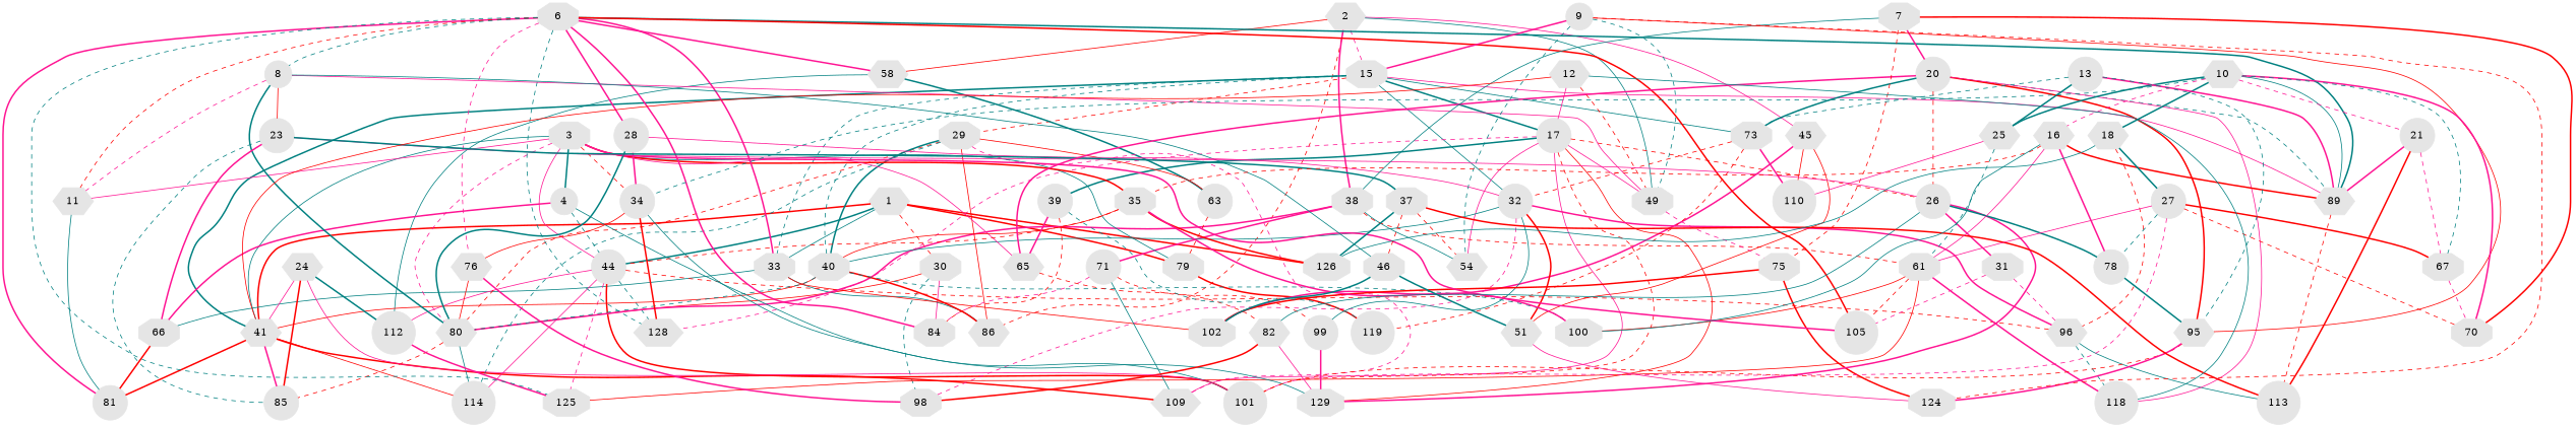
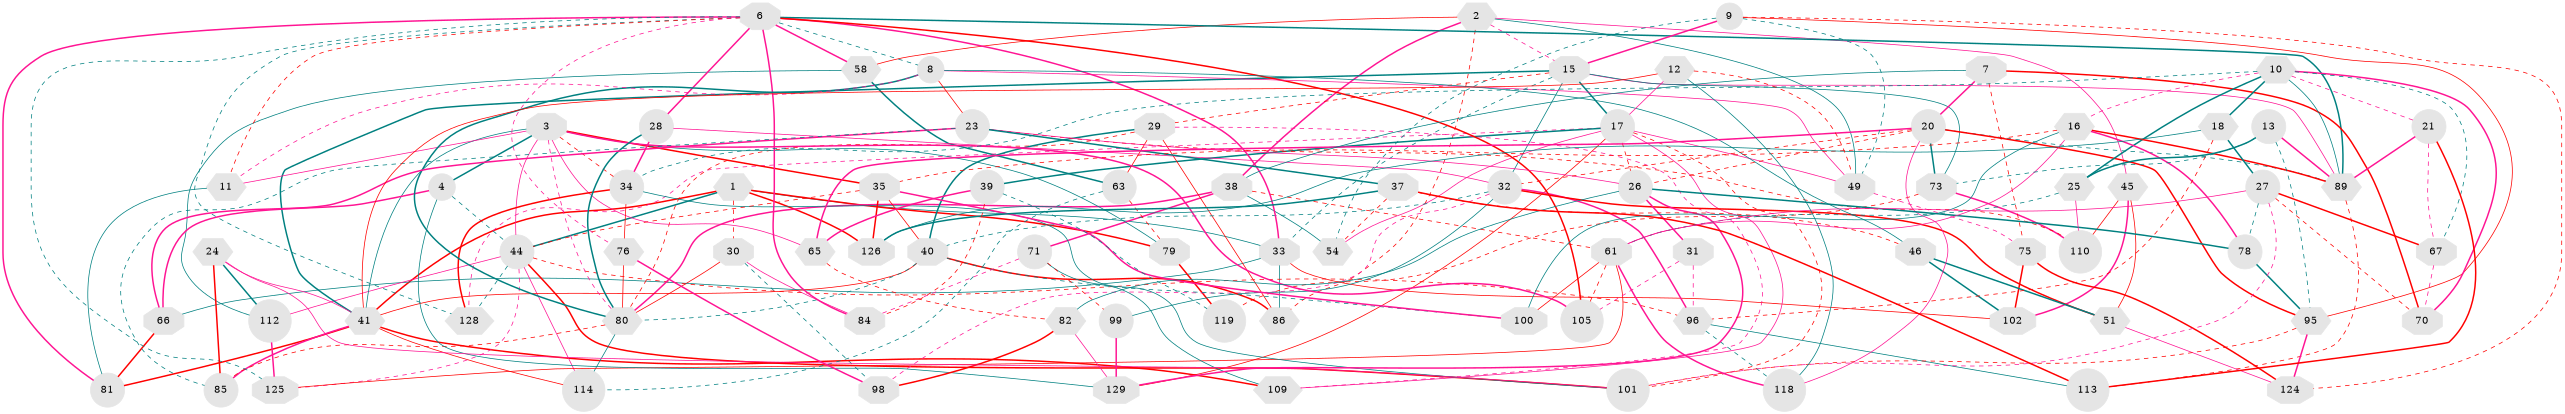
  graph {
    node [color=gray90 shape=octagon style=filled]
    edge [color=red style=bold]
    1 [shape=hexagon super="+43"]
    30
    33 [super="+123"]
    41 [shape=hexagon super="+52"]
    44 [shape=circle super="+47+74"]
    79
    126
    80 [shape=hexagon super="+83+136"]
    84
    98
    86 [shape=hexagon]
    66
    102
    81 [shape=circle]
    109 [shape=hexagon]
    85 [shape=circle]
    114 [shape=circle]
    125
    128 [shape=hexagon]
    101 [shape=circle super="+127"]
    96 [shape=hexagon super="+115"]
    112 [shape=circle]
    119 [shape=circle]
    2 [shape=hexagon super="+36"]
    15 [super="+68+19+60"]
    38 [super="+57"]
    45 [shape=hexagon]
    49 [super="+56"]
    n29 [label=58 shape=hexagon]
    89 [shape=hexagon super="+106"]
    17 [shape=circle super="+72"]
    73 [super="+132"]
    29 [super="+90"]
    32 [shape=circle super="+120+58"]
    40 [super="+134+92"]
    54 [shape=hexagon]
    61 [super="+64+135"]
    71 [shape=circle]
    110 [shape=circle]
    51 [shape=hexagon]
    75
    63 [shape=circle]
    3 [super="+5+87"]
    4 [shape=circle]
    11 [shape=hexagon]
    34 [shape=circle super="+94"]
    35 [super="+69"]
    65 [shape=hexagon]
    105 [shape=circle]
    129 [super="+130"]
    76 [shape=hexagon]
    100
    82 [shape=hexagon]
    6 [super="+103+116+48"]
    8 [shape=circle super="+53"]
    28 [shape=circle]
    23 [shape=circle super="+50"]
    46
    113 [shape=circle]
    20 [shape=circle super="+133+22"]
    95 [shape=hexagon super="+111"]
    118 [shape=circle]
    26 [shape=circle super="+117+104"]
    7
    70
    124
    37
    9 [shape=circle super="+55"]
    10 [shape=hexagon super="+42+131"]
    16 [shape=hexagon super="+88"]
    18 [shape=hexagon]
    21 [shape=circle]
    25 [shape=hexagon]
    67
    78 [shape=circle]
    27 [shape=circle super="+122"]
    39 [shape=circle]
    12 [shape=hexagon]
    13 [shape=circle]
    99 [shape=circle]
    31
    24 [shape=hexagon]
    1 -- 30 [style=dashed]
    1 -- 33 [color=teal style=solid]
    1 -- 41
    1 -- 44 [color=teal]
    1 -- 79
    1 -- 126
    30 -- 80 [style=solid]
    30 -- 84 [color=deeppink style=solid]
    30 -- 98 [color=teal style=dashed]
    33 -- 86 [color=teal style=solid]
    33 -- 66 [color=teal style=solid]
    33 -- 102 [style=solid]
    41 -- 81
    41 -- 109
    41 -- 85 [color=deeppink]
    41 -- 114 [style=solid]
    44 -- 114 [color=deeppink style=solid]
    44 -- 125 [color=deeppink style=dashed]
    44 -- 128 [color=teal style=dashed]
    44 -- 101
    44 -- 96 [style=dashed]
    44 -- 112 [color=deeppink style=solid]
    79 -- 119
    80 -- 85 [style=dashed]
    80 -- 114 [color=teal style=solid]
    66 -- 81
    96 -- 113 [color=teal style=solid]
    96 -- 118 [color=teal style=dashed]
    112 -- 125 [color=deeppink]
    2 -- 86 [style=dashed]
    2 -- 15 [color=deeppink style=dashed]
    2 -- 38 [color=deeppink]
    2 -- 45 [color=deeppink style=solid]
    2 -- 49 [color=teal style=solid]
    2 -- n29 [style=solid]
    15 -- 33 [color=teal style=dashed]
    15 -- 41 [color=teal]
    15 -- 89 [color=deeppink style=solid]
    15 -- 17 [color=teal]
    15 -- 73 [color=teal style=solid]
    15 -- 29 [style=dashed]
    15 -- 32 [color=teal style=solid]
-   15 -- 40 [color=teal style=dashed]
    38 -- 80 [color=deeppink]
    38 -- 54 [color=teal style=solid]
    38 -- 61 [style=dashed]
    38 -- 71 [color=deeppink]
    45 -- 102 [color=deeppink]
    45 -- 110 [style=solid]
    45 -- 51 [style=solid]
    49 -- 75 [color=deeppink style=dashed]
    n29 -- 112 [color=teal style=solid]
    n29 -- 63 [color=teal]
    89 -- 113 [style=dashed]
    17 -- 109 [color=deeppink style=solid]
    17 -- 128 [color=deeppink style=dashed]
    17 -- 101 [style=dashed]
    17 -- 49 [color=deeppink style=solid]
    17 -- 54 [color=deeppink style=solid]
    17 -- 129 [style=solid]
    17 -- 26 [style=dashed]
    17 -- 39 [color=teal]
    73 -- 119 [style=dashed weight=2]
    73 -- 110 [color=deeppink]
    29 -- 80 [style=dashed]
    29 -- 86 [style=solid]
    29 -- 109 [color=deeppink style=dashed]
    29 -- 40 [color=teal]
    29 -- 63 [style=solid]
    32 -- 98 [color=deeppink style=dashed]
    32 -- 96 [color=deeppink]
-   32 -- 40 [color=teal style=solid]
+   32 -- 40 [color=teal style=dashed]
    32 -- 51
    32 -- 99 [color=teal style=solid]
    40 -- 41 [style=solid]
    40 -- 80 [color=teal style=dashed]
    40 -- 86
    40 -- 100 [color=teal style=dashed]
    61 -- 125 [style=solid]
    61 -- 105 [style=dashed]
    61 -- 100 [style=solid]
    61 -- 118 [color=deeppink]
    71 -- 84 [color=deeppink style=dashed]
    71 -- 109 [color=teal style=solid]
    71 -- 99 [style=dashed]
    51 -- 124 [color=deeppink style=solid]
    75 -- 102
    75 -- 124
    63 -- 79 [style=dashed]
-   29 -- 114 [color=teal style=dashed]
+   63 -- 114 [color=teal style=dashed]
    3 -- 41 [color=teal style=solid]
    3 -- 44 [color=deeppink style=solid]
    3 -- 79 [color=teal style=solid]
    3 -- 80 [color=deeppink style=dashed]
    3 -- 4 [color=teal]
    3 -- 11 [color=deeppink style=solid]
    3 -- 34 [style=dashed]
    3 -- 35
    3 -- 65 [color=deeppink style=solid]
    3 -- 105 [color=deeppink]
    4 -- 44 [color=teal style=dashed]
    4 -- 66 [color=deeppink]
    4 -- 129 [color=teal style=solid]
    11 -- 81 [color=teal style=solid]
    34 -- 128
    34 -- 101 [color=teal style=solid]
    34 -- 76 [style=solid]
    35 -- 44 [style=dashed]
    35 -- 126
    35 -- 40 [style=solid]
    35 -- 100 [color=deeppink]
    65 -- 82 [style=dashed]
    76 -- 80 [style=solid]
    76 -- 98 [color=deeppink]
    82 -- 98
    82 -- 129 [color=deeppink style=solid]
    6 -- 33 [color=deeppink]
    6 -- 84 [color=deeppink]
    6 -- 81 [color=deeppink]
    6 -- 125 [color=teal style=dashed]
    6 -- 128 [color=teal style=dashed]
    6 -- n29 [color=deeppink]
    6 -- 89 [color=teal]
    6 -- 11 [style=dashed]
    6 -- 105
    6 -- 76 [color=deeppink style=dashed]
    6 -- 8 [color=teal style=dashed]
    6 -- 28 [color=deeppink]
    8 -- 80 [color=teal]
    8 -- 49 [color=deeppink style=solid]
    8 -- 11 [color=deeppink style=dashed]
    8 -- 23 [style=solid]
    8 -- 46 [color=teal style=solid]
    28 -- 80 [color=teal]
    28 -- 32 [color=deeppink style=solid]
    28 -- 34 [color=deeppink]
    23 -- 66 [color=deeppink]
    23 -- 85 [color=teal style=dashed]
+   23 -- 110 [style=dashed]
    23 -- 26 [color=deeppink style=solid]
    23 -- 37 [color=teal]
    46 -- 102 [color=teal]
    46 -- 51 [color=teal]
    20 -- 89 [color=teal style=dashed]
    20 -- 73 [color=teal]
-   73 -- 32 [style=dashed]
+   20 -- 32 [style=dashed]
    20 -- 65 [color=deeppink]
    20 -- 95
    20 -- 118 [color=deeppink style=solid]
    20 -- 26 [style=dashed]
    95 -- 101 [style=dashed]
    95 -- 124 [color=deeppink]
    26 -- 129 [color=deeppink]
    26 -- 82 [color=teal style=solid]
    26 -- 78 [color=teal]
    26 -- 31 [color=deeppink]
    7 -- 38 [color=teal style=solid]
    7 -- 75 [style=dashed]
    7 -- 20 [color=deeppink]
    7 -- 70
    37 -- 126 [color=teal]
    37 -- 54 [style=dashed]
    37 -- 46 [style=dashed]
    37 -- 113
    9 -- 15 [color=deeppink weight=2]
    9 -- 49 [color=teal style=dashed]
    9 -- 54 [color=teal style=dashed]
    9 -- 95 [style=solid]
    9 -- 124 [style=dashed]
    10 -- 89 [color=teal style=solid]
    10 -- 34 [color=teal style=dashed]
    10 -- 70 [color=deeppink]
    10 -- 16 [color=deeppink style=dashed]
    10 -- 18 [color=teal]
    10 -- 21 [color=deeppink style=dashed]
    10 -- 25 [color=teal]
    10 -- 67 [color=teal style=dashed]
    16 -- 89
    16 -- 61 [color=deeppink style=solid]
    16 -- 35 [style=dashed]
    16 -- 100 [color=teal style=solid]
    16 -- 78 [color=deeppink]
    18 -- 126 [color=teal style=solid]
    18 -- 96 [style=dashed]
    18 -- 27 [color=teal]
    21 -- 89 [color=deeppink]
    21 -- 113
    21 -- 67 [color=deeppink style=dashed]
    25 -- 61 [color=teal style=dashed]
    25 -- 110 [color=deeppink style=solid]
    67 -- 70 [color=deeppink style=dashed]
    78 -- 95 [color=teal]
    27 -- 101 [color=deeppink style=dashed]
    27 -- 61 [color=deeppink style=solid]
    27 -- 70 [style=dashed]
    27 -- 67
    27 -- 78 [color=teal style=dashed]
    39 -- 84 [style=dashed]
    39 -- 119 [color=teal style=dashed]
    39 -- 65 [color=deeppink]
    12 -- 41 [style=solid]
    12 -- 49 [style=dashed]
    12 -- 17 [color=deeppink style=solid]
    12 -- 118 [color=teal style=solid]
    13 -- 89 [color=deeppink]
    13 -- 73 [color=teal style=dashed]
    13 -- 95 [color=teal style=dashed]
    13 -- 25 [color=teal]
    99 -- 129 [color=deeppink]
    31 -- 96 [color=deeppink style=dashed]
    31 -- 105 [color=deeppink style=dashed]
    24 -- 41 [color=deeppink style=solid]
    24 -- 85
    24 -- 101 [color=deeppink style=solid]
    24 -- 112 [color=teal]
  }
